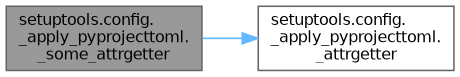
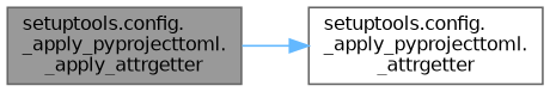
  digraph {
    rankdir=LR
    node [fontname=Helvetica fontsize=10 shape=box style=filled]
-   n1 [color=gray40 fillcolor=grey60 fontcolor=black height=0.2 label="setuptools.config.\l_apply_pyprojecttoml.\l_some_attrgetter" width=0.4]
+   n1 [color=gray40 fillcolor=grey60 fontcolor=black height=0.2 label="setuptools.config.\l_apply_pyprojecttoml.\l_apply_attrgetter" width=0.4]
    n2 [color=grey40 fillcolor=white height=0.2 label="setuptools.config.\l_apply_pyprojecttoml.\l_attrgetter" width=0.4]
    n1 -> n2 [color=steelblue1 fontname=Helvetica fontsize=10 labelfontname=Helvetica labelfontsize=10 style=solid]
  }
